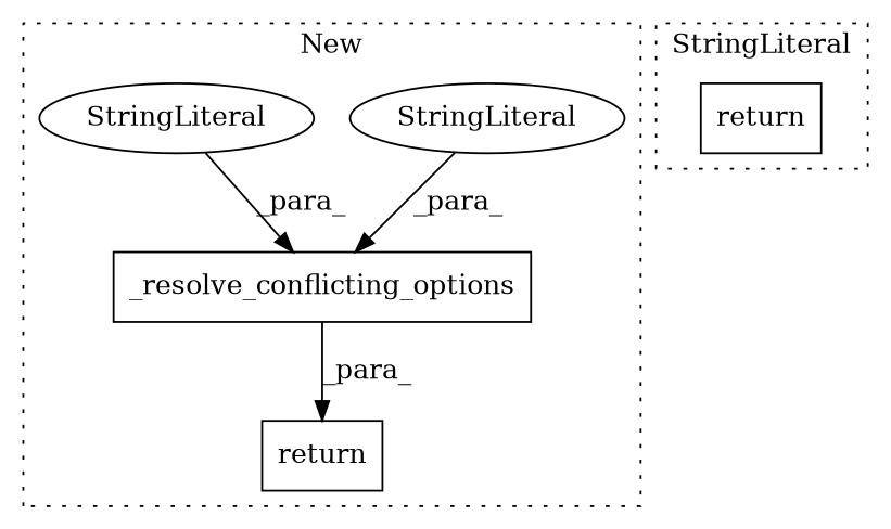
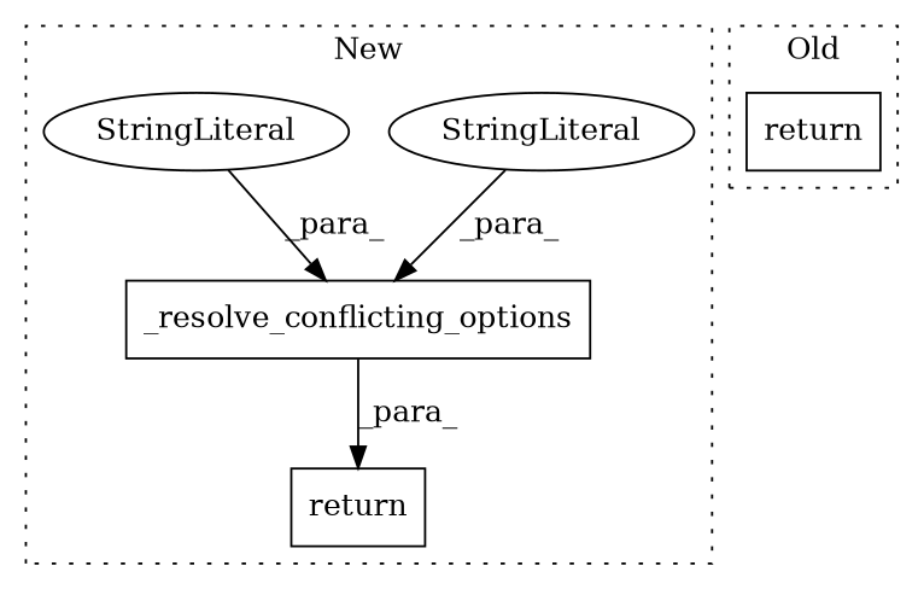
  digraph {
    node [a=45 l=16 shape=box]
    n1 [a=32 l="29,1" label=_resolve_conflicting_options s="3256,3318"]
    n2 [label=StringLiteral s=3302 shape=ellipse]
    n3 [label=StringLiteral s=3285 shape=ellipse]
    n4 [a=41 l=7 label=return s=3230]
    n5 [a=41 l=7 label=return s=3814]
    subgraph cluster_1 {
      label=New
      style=dotted
      n1
      n2
      n3
      n4
    }
    subgraph cluster_2 {
-     label=StringLiteral
+     label=Old
      style=dotted
      n5
    }
    n1 -> n4 [label=_para_]
    n2 -> n1 [label=_para_]
    n3 -> n1 [label=_para_]
  }
